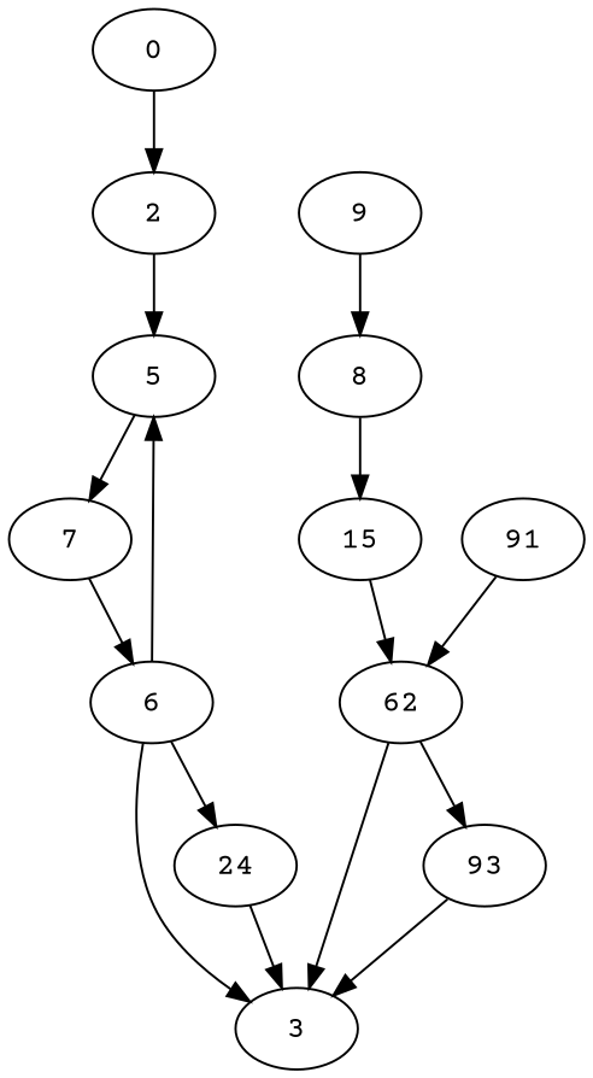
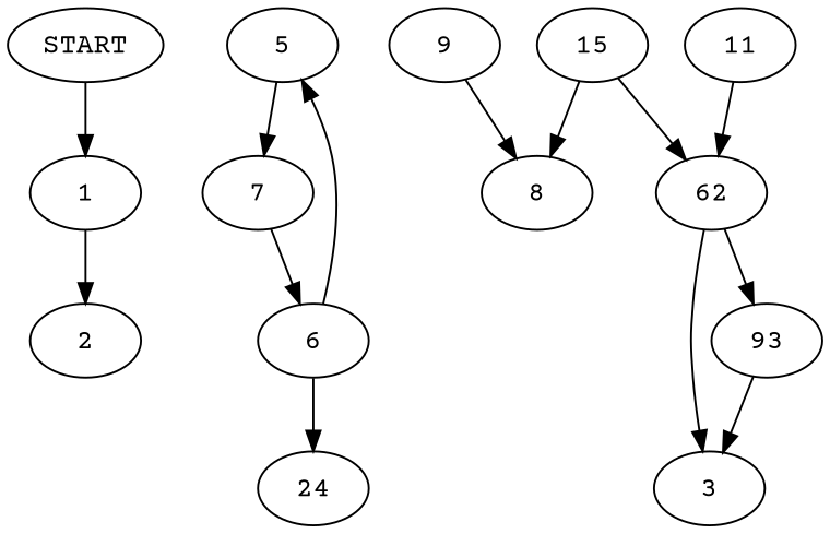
  digraph {
    fontname="Courier Prime"
    node [fontname="Courier Prime"]
    edge [fontname="Courier Prime"]
-   1 [label=0]
+   n1 [label=START]
+   1
    2
    5
    7
    n6 [label=15]
    8
    9
    6
    3
    n11 [label=24]
    n12 [label=62]
-   11 [label=91]
+   11
    n14 [label=93]
+   n1 -> 1
    1 -> 2
-   2 -> 5
    5 -> 7
    7 -> 6
    n6 -> n12
-   8 -> n6
+   n6 -> 8
    9 -> 8
    6 -> 5
-   6 -> 3
    6 -> n11
-   n11 -> 3
    n12 -> 3
    n12 -> n14
    11 -> n12
    n14 -> 3
  }
